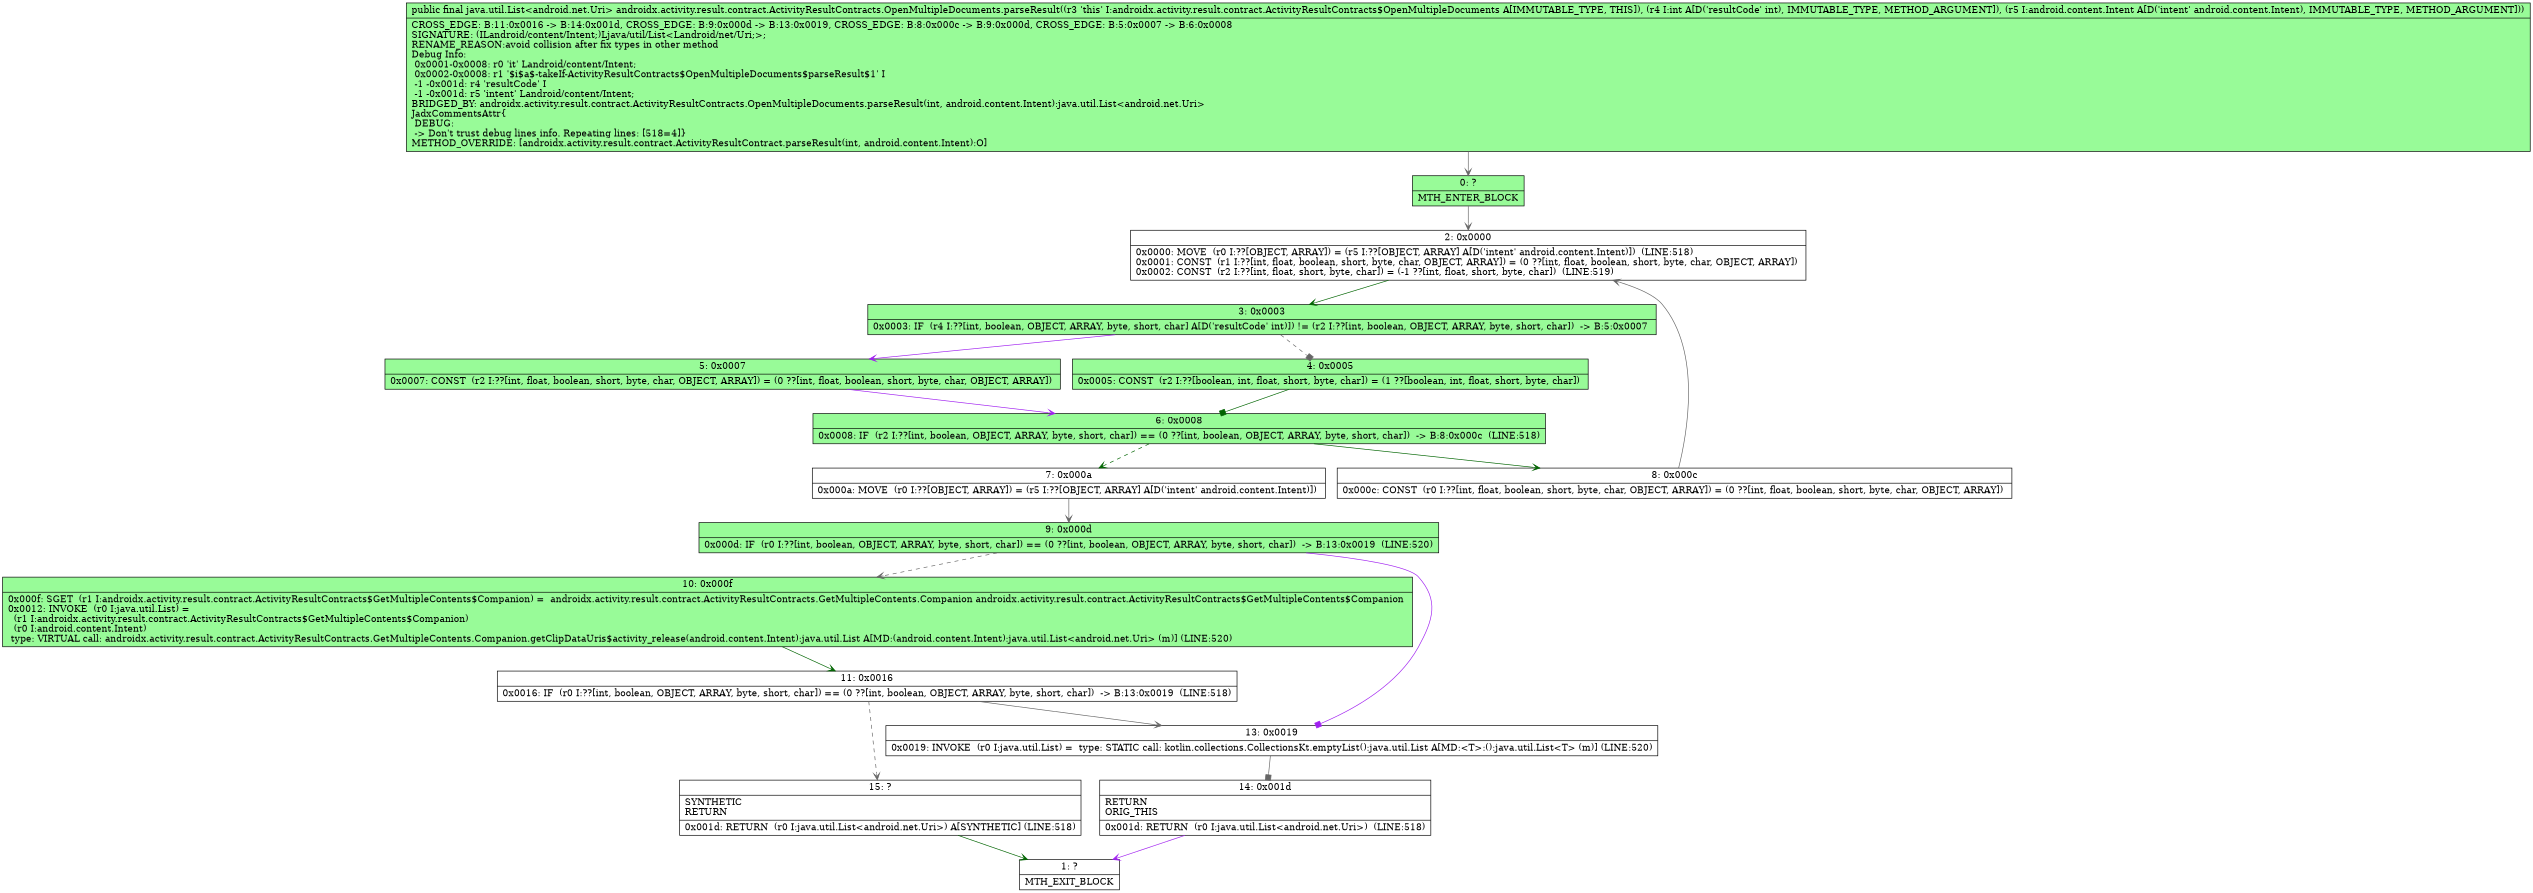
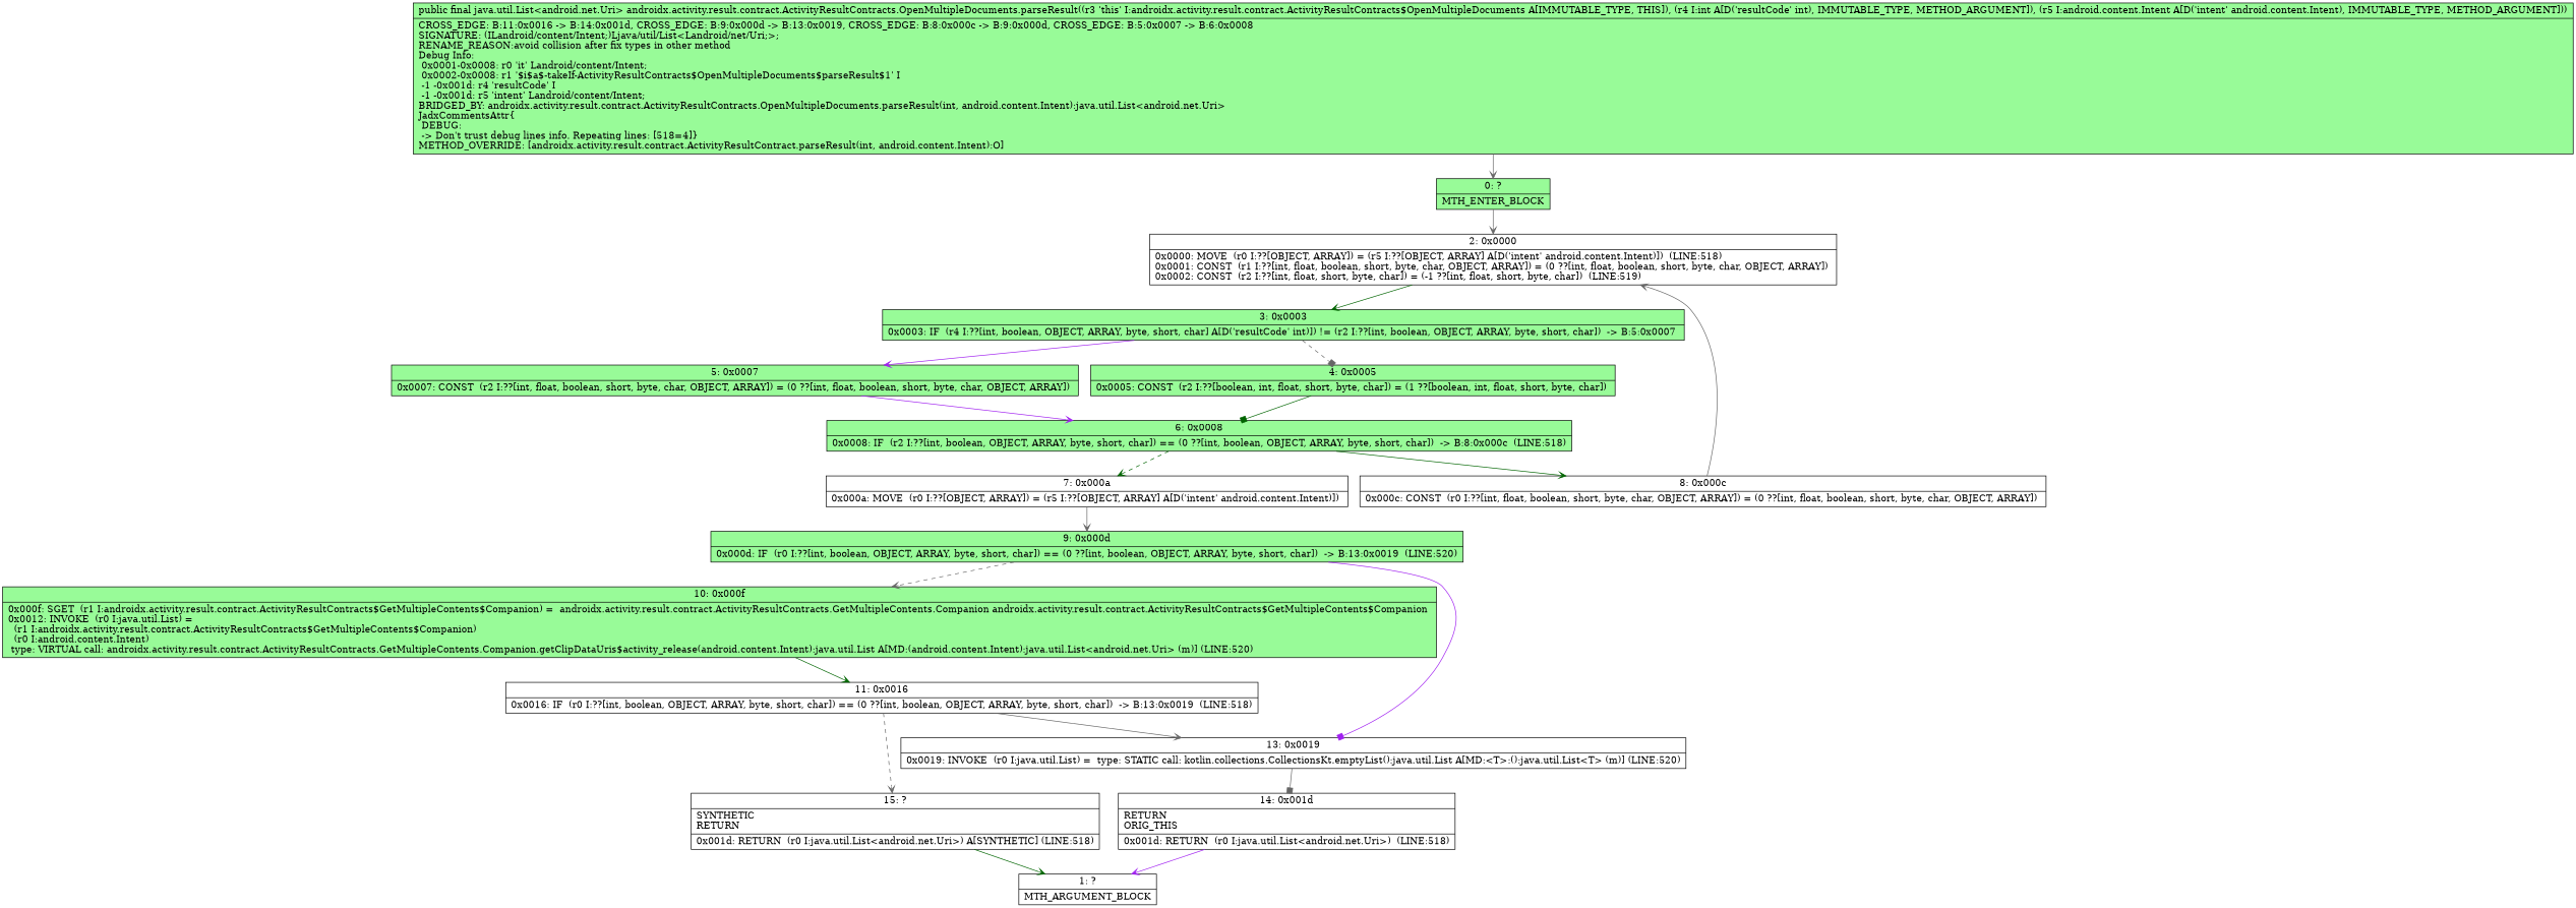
  digraph {
    node [fillcolor=palegreen shape=record style=filled]
    edge [arrowhead=vee color=gray40]
    n1 [label="{0\:\ ?|MTH_ENTER_BLOCK\l}"]
    n2 [fillcolor=white label="{2\:\ 0x0000|0x0000: MOVE  (r0 I:??[OBJECT, ARRAY]) = (r5 I:??[OBJECT, ARRAY] A[D('intent' android.content.Intent)])  (LINE:518)\l0x0001: CONST  (r1 I:??[int, float, boolean, short, byte, char, OBJECT, ARRAY]) = (0 ??[int, float, boolean, short, byte, char, OBJECT, ARRAY]) \l0x0002: CONST  (r2 I:??[int, float, short, byte, char]) = (\-1 ??[int, float, short, byte, char])  (LINE:519)\l}"]
    n3 [label="{3\:\ 0x0003|0x0003: IF  (r4 I:??[int, boolean, OBJECT, ARRAY, byte, short, char] A[D('resultCode' int)]) != (r2 I:??[int, boolean, OBJECT, ARRAY, byte, short, char])  \-\> B:5:0x0007 \l}"]
    n4 [label="{4\:\ 0x0005|0x0005: CONST  (r2 I:??[boolean, int, float, short, byte, char]) = (1 ??[boolean, int, float, short, byte, char]) \l}"]
    n5 [label="{5\:\ 0x0007|0x0007: CONST  (r2 I:??[int, float, boolean, short, byte, char, OBJECT, ARRAY]) = (0 ??[int, float, boolean, short, byte, char, OBJECT, ARRAY]) \l}"]
    n6 [label="{6\:\ 0x0008|0x0008: IF  (r2 I:??[int, boolean, OBJECT, ARRAY, byte, short, char]) == (0 ??[int, boolean, OBJECT, ARRAY, byte, short, char])  \-\> B:8:0x000c  (LINE:518)\l}"]
    n7 [fillcolor=white label="{7\:\ 0x000a|0x000a: MOVE  (r0 I:??[OBJECT, ARRAY]) = (r5 I:??[OBJECT, ARRAY] A[D('intent' android.content.Intent)]) \l}"]
    n8 [fillcolor=white label="{8\:\ 0x000c|0x000c: CONST  (r0 I:??[int, float, boolean, short, byte, char, OBJECT, ARRAY]) = (0 ??[int, float, boolean, short, byte, char, OBJECT, ARRAY]) \l}"]
    n9 [label="{9\:\ 0x000d|0x000d: IF  (r0 I:??[int, boolean, OBJECT, ARRAY, byte, short, char]) == (0 ??[int, boolean, OBJECT, ARRAY, byte, short, char])  \-\> B:13:0x0019  (LINE:520)\l}"]
    n10 [label="{10\:\ 0x000f|0x000f: SGET  (r1 I:androidx.activity.result.contract.ActivityResultContracts$GetMultipleContents$Companion) =  androidx.activity.result.contract.ActivityResultContracts.GetMultipleContents.Companion androidx.activity.result.contract.ActivityResultContracts$GetMultipleContents$Companion \l0x0012: INVOKE  (r0 I:java.util.List) = \l  (r1 I:androidx.activity.result.contract.ActivityResultContracts$GetMultipleContents$Companion)\l  (r0 I:android.content.Intent)\l type: VIRTUAL call: androidx.activity.result.contract.ActivityResultContracts.GetMultipleContents.Companion.getClipDataUris$activity_release(android.content.Intent):java.util.List A[MD:(android.content.Intent):java.util.List\<android.net.Uri\> (m)] (LINE:520)\l}"]
    n11 [fillcolor=white label="{13\:\ 0x0019|0x0019: INVOKE  (r0 I:java.util.List) =  type: STATIC call: kotlin.collections.CollectionsKt.emptyList():java.util.List A[MD:\<T\>:():java.util.List\<T\> (m)] (LINE:520)\l}"]
    n12 [fillcolor=white label="{11\:\ 0x0016|0x0016: IF  (r0 I:??[int, boolean, OBJECT, ARRAY, byte, short, char]) == (0 ??[int, boolean, OBJECT, ARRAY, byte, short, char])  \-\> B:13:0x0019  (LINE:518)\l}"]
    n13 [fillcolor=white label="{14\:\ 0x001d|RETURN\lORIG_THIS\l|0x001d: RETURN  (r0 I:java.util.List\<android.net.Uri\>)  (LINE:518)\l}"]
    n14 [fillcolor=white label="{15\:\ ?|SYNTHETIC\lRETURN\l|0x001d: RETURN  (r0 I:java.util.List\<android.net.Uri\>) A[SYNTHETIC] (LINE:518)\l}"]
-   n15 [fillcolor=white label="{1\:\ ?|MTH_EXIT_BLOCK\l}"]
+   n15 [fillcolor=white label="{1\:\ ?|MTH_ARGUMENT_BLOCK\l}"]
    n16 [label="{public final java.util.List\<android.net.Uri\> androidx.activity.result.contract.ActivityResultContracts.OpenMultipleDocuments.parseResult((r3 'this' I:androidx.activity.result.contract.ActivityResultContracts$OpenMultipleDocuments A[IMMUTABLE_TYPE, THIS]), (r4 I:int A[D('resultCode' int), IMMUTABLE_TYPE, METHOD_ARGUMENT]), (r5 I:android.content.Intent A[D('intent' android.content.Intent), IMMUTABLE_TYPE, METHOD_ARGUMENT]))  | CROSS_EDGE: B:11:0x0016 \-\> B:14:0x001d, CROSS_EDGE: B:9:0x000d \-\> B:13:0x0019, CROSS_EDGE: B:8:0x000c \-\> B:9:0x000d, CROSS_EDGE: B:5:0x0007 \-\> B:6:0x0008\lSIGNATURE: (ILandroid\/content\/Intent;)Ljava\/util\/List\<Landroid\/net\/Uri;\>;\lRENAME_REASON:avoid collision after fix types in other method\lDebug Info:\l  0x0001\-0x0008: r0 'it' Landroid\/content\/Intent;\l  0x0002\-0x0008: r1 '$i$a$\-takeIf\-ActivityResultContracts$OpenMultipleDocuments$parseResult$1' I\l  \-1 \-0x001d: r4 'resultCode' I\l  \-1 \-0x001d: r5 'intent' Landroid\/content\/Intent;\lBRIDGED_BY: androidx.activity.result.contract.ActivityResultContracts.OpenMultipleDocuments.parseResult(int, android.content.Intent):java.util.List\<android.net.Uri\>\lJadxCommentsAttr\{\l DEBUG: \l \-\> Don't trust debug lines info. Repeating lines: [518=4]\}\lMETHOD_OVERRIDE: [androidx.activity.result.contract.ActivityResultContract.parseResult(int, android.content.Intent):O]\l}"]
    n1 -> n2
    n2 -> n3 [color=darkgreen]
    n3 -> n4 [arrowhead=box style=dashed]
    n3 -> n5 [color=purple]
    n4 -> n6 [arrowhead=box color=darkgreen]
    n5 -> n6 [color=purple]
    n6 -> n7 [color=darkgreen style=dashed]
    n6 -> n8 [color=darkgreen]
    n7 -> n9
    n8 -> n2
    n9 -> n10 [style=dashed]
    n9 -> n11 [arrowhead=box color=purple]
    n10 -> n12 [color=darkgreen]
    n11 -> n13 [arrowhead=box]
    n12 -> n11
    n12 -> n14 [style=dashed]
    n13 -> n15 [color=purple]
    n14 -> n15 [color=darkgreen]
    n16 -> n1
  }
